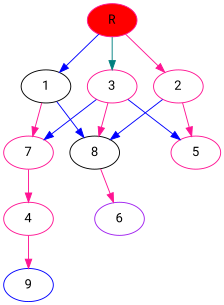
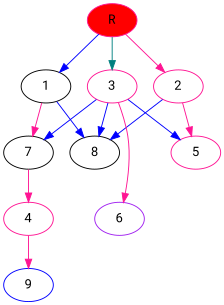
  digraph {
    fontname="Roboto Mono"
    node [color=deeppink fontname="Roboto Mono"]
    edge [color=deeppink fontname="Roboto Mono"]
    1 [color=black]
-   7
+   7 [color=black]
    8 [color=black]
    4
    6 [color=purple]
    2
    5
    3
    9 [color=blue]
    R [fillcolor="#ff0000" style=filled]
    1 -> 7
    1 -> 8 [color=blue]
    7 -> 4
-   8 -> 6
+   3 -> 6
    4 -> 9
    2 -> 8 [color=blue]
    2 -> 5
    3 -> 7 [color=blue]
-   3 -> 8
+   3 -> 8 [color=blue]
    3 -> 5 [color=blue]
    R -> 1 [color=blue]
    R -> 2
    R -> 3 [color=teal]
  }
